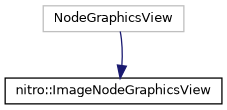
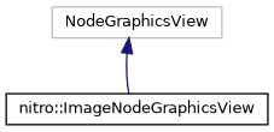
  digraph {
    rankdir=TB
    node [fillcolor=white fontname=Helvetica fontsize=10 shape=record style=filled]
    n1 [color=grey75 height=0.2 label=NodeGraphicsView width=0.4]
    n2 [color=black height=0.2 label="nitro::ImageNodeGraphicsView" width=0.4]
-   n2 -> n1 [color=midnightblue dir=back fontname=Helvetica fontsize=10 labelfontname=Helvetica labelfontsize=10 style=solid]
+   n1 -> n2 [color=midnightblue dir=back fontname=Helvetica fontsize=10 labelfontname=Helvetica labelfontsize=10 style=solid]
  }
